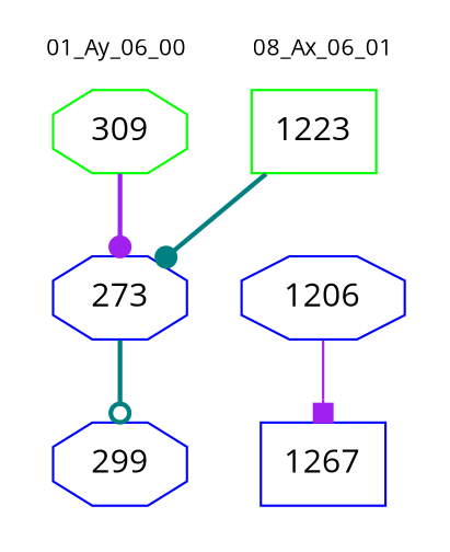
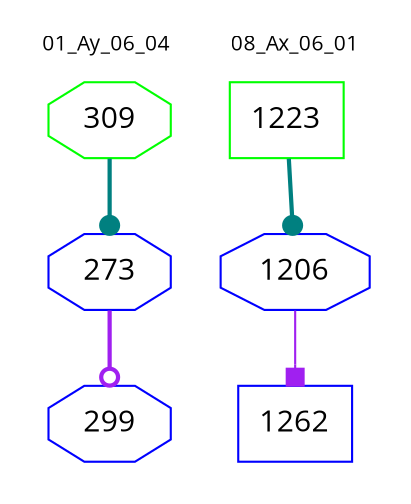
  digraph {
    fontname="Open Sans"
    node [color=blue fontname="Open Sans" shape=octagon]
    edge [arrowhead=dot color=teal fontname="Open Sans" style=bold]
    n1 [color=green label=309]
    n2 [label=273]
    n3 [label=299]
    n4 [color=green label=1223 shape=box]
    n5 [label=1206]
-   n6 [label=1267 shape=box]
+   n6 [label=1262 shape=box]
    subgraph cluster_1 {
      color=white
      fontsize=10
-     label="01_Ay_06_00"
+     label="01_Ay_06_04"
      n1
      n2
      n3
    }
    subgraph cluster_2 {
      color=white
      fontsize=10
      label="08_Ax_06_01"
      n4
      n5
      n6
    }
-   n1 -> n2 [color=purple]
-   n2 -> n3 [arrowhead=odot]
-   n4 -> n2
+   n1 -> n2
+   n2 -> n3 [arrowhead=odot color=purple]
+   n4 -> n5
    n5 -> n6 [arrowhead=box color=purple style=solid]
  }
